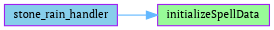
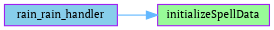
  digraph {
    rankdir=LR
    fontname="PT Serif"
    node [color=purple fontname="PT Serif" fontsize=10 shape=box style=filled]
-   n1 [fillcolor=skyblue fontcolor=black height=0.2 label=stone_rain_handler width=0.4]
+   n1 [fillcolor=skyblue fontcolor=black height=0.2 label=rain_rain_handler width=0.4]
    n2 [fillcolor=palegreen height=0.2 label=initializeSpellData width=0.4]
    n1 -> n2 [color=steelblue1 fontname="PT Serif" fontsize=10 labelfontname=Helvetica labelfontsize=10 style=solid]
  }
